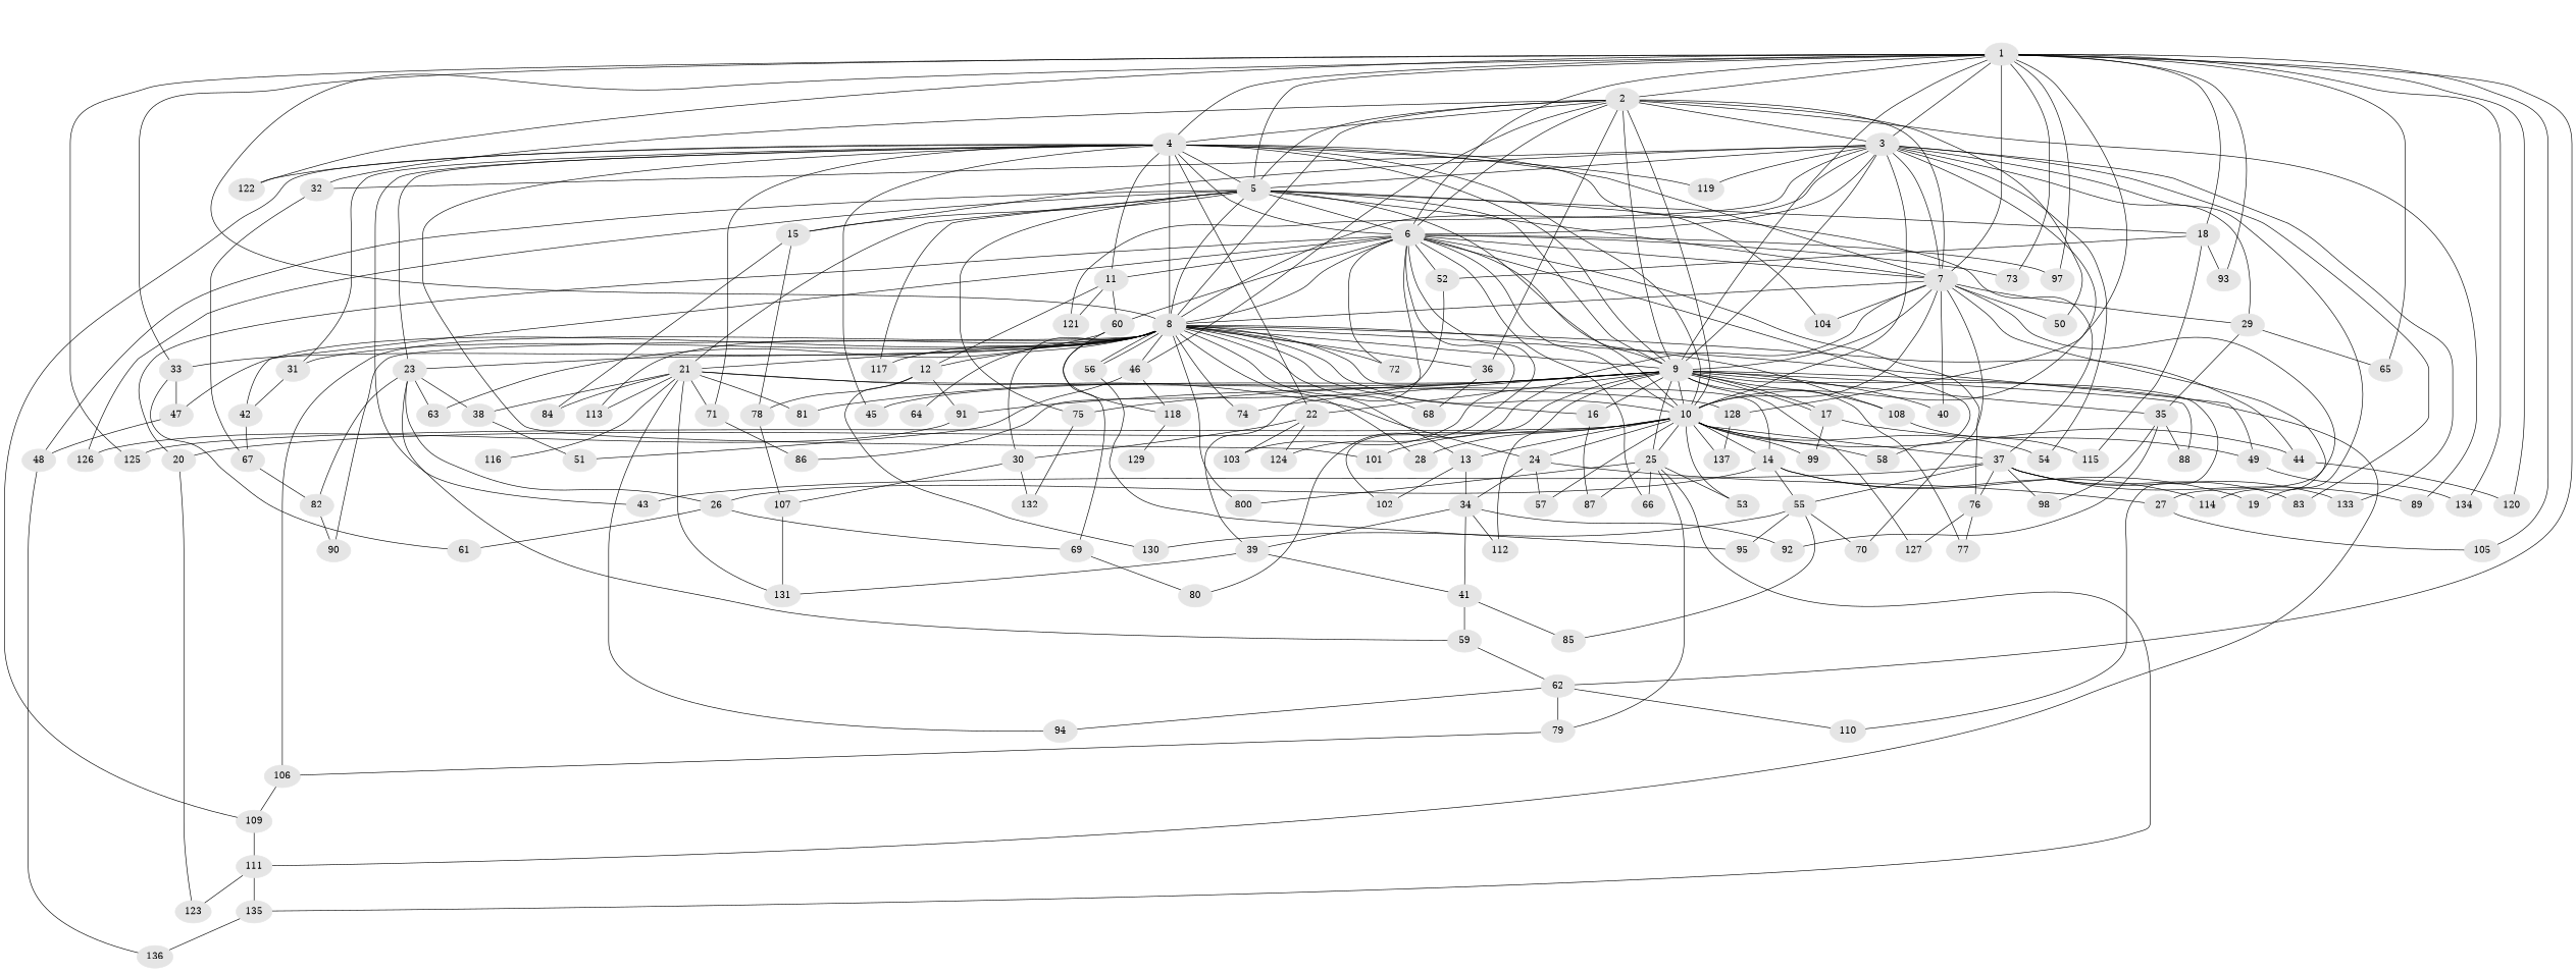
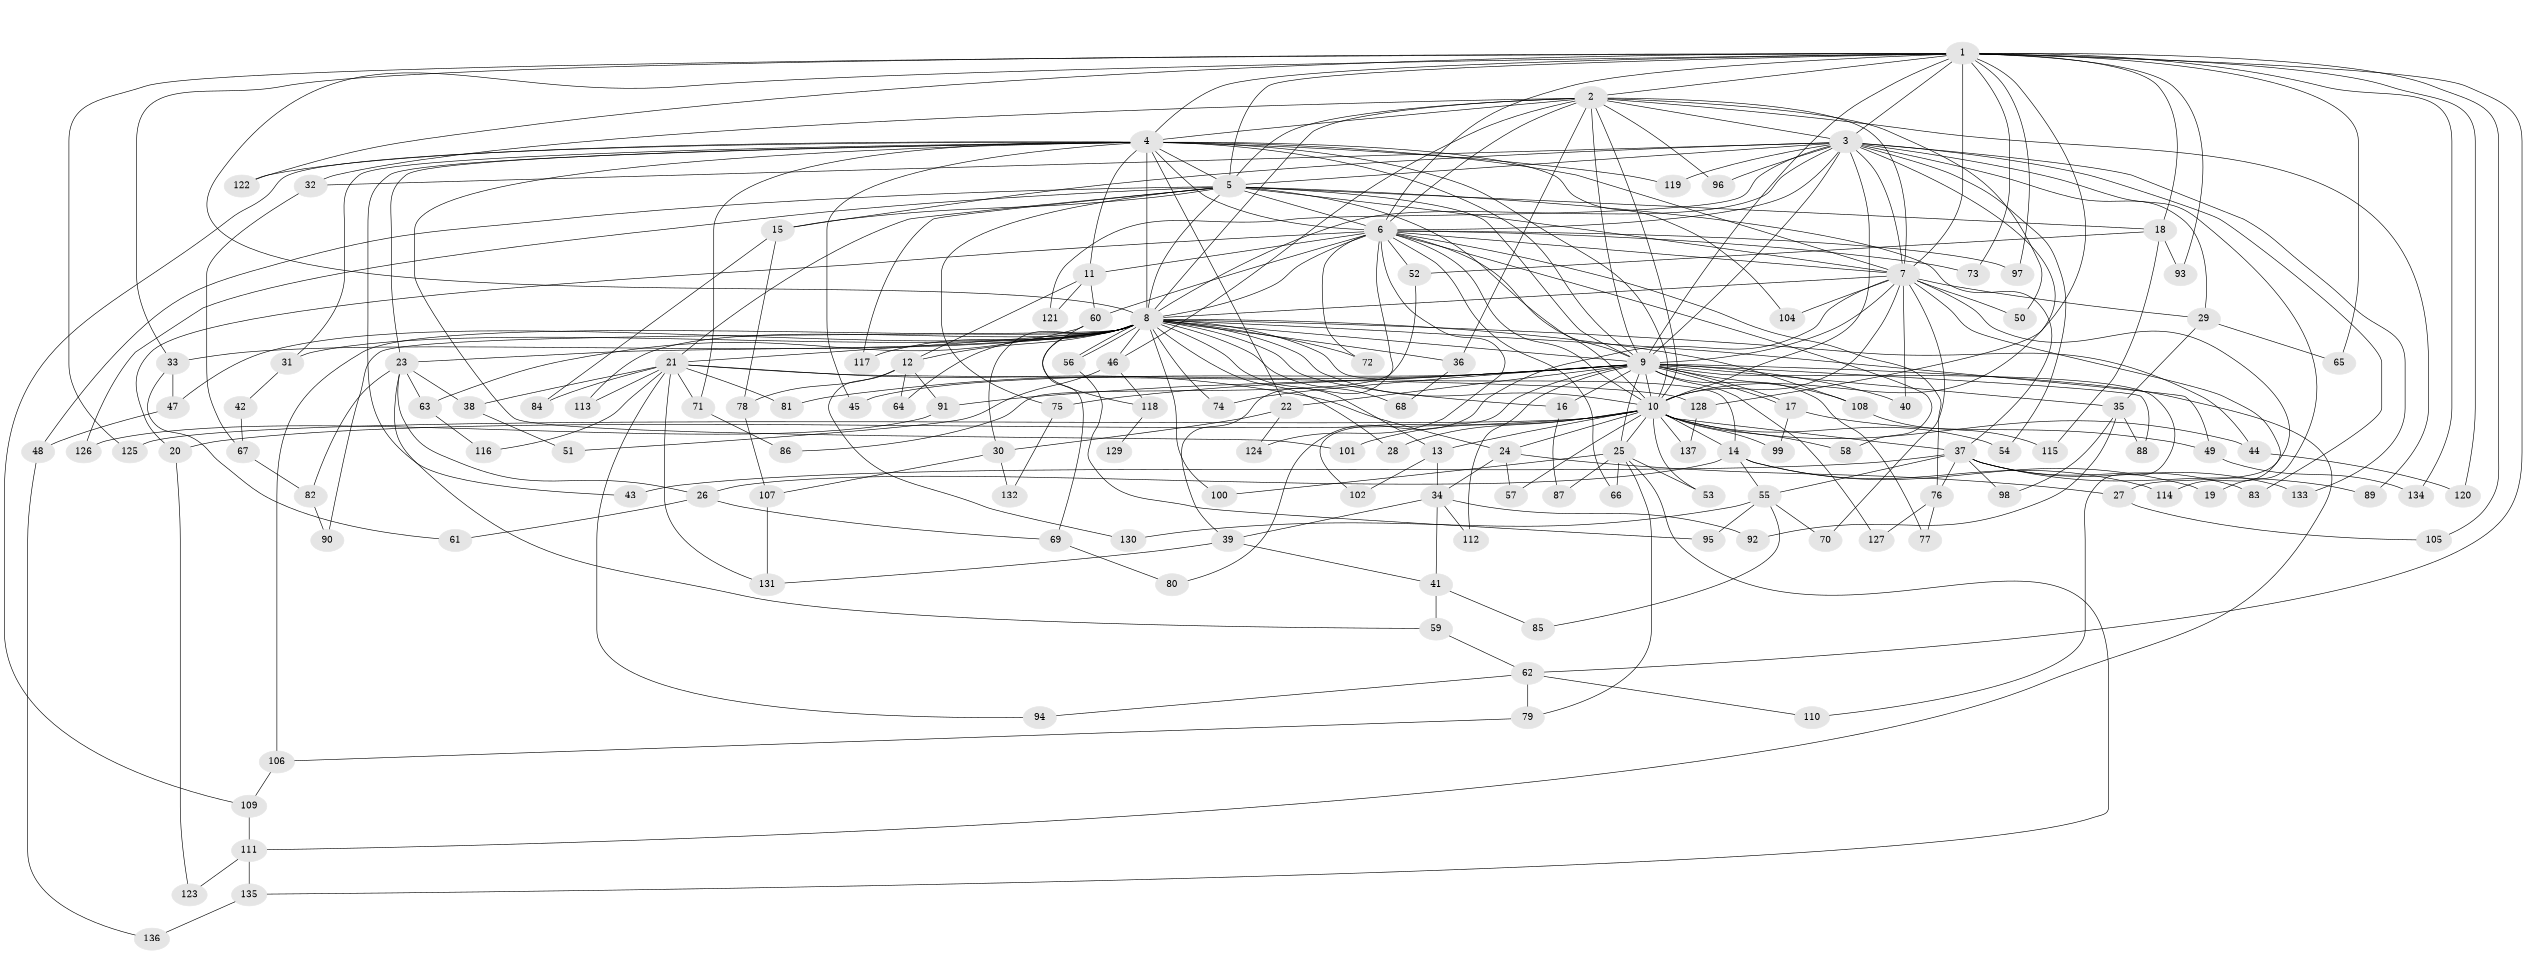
  graph {
    node [color=gray90 style=filled]
    1
    2
    3
    4
    5
    6
    7
    8
    9
    10
    18
    33
    62
    65
    73
    93
    97
    105
    120
    122
    125
    134
    32
    36
    46
    50
    89
+   96
    15
    19
    29
    54
    83
    119
    121
    128
    133
    11
    22
    23
    31
    43
    45
    71
    101
    104
    109
    21
    37
    48
    75
    117
    126
    20
    39
    42
    52
    58
    60
    66
    72
    76
-   103
    124
    27
    40
    70
    80
    114
    12
    13
    14
    16
    28
    30
    44
    47
    49
    56
    64
    68
    69
    74
    90
-   100 [label=800]
+   100
    106
    108
    113
    17
    25
    35
    77
    81
    88
    91
    102
    110
    111
    112
    127
    24
    53
    57
    99
    137
    115
    61
    94
    79
    67
    51
    118
    78
    84
    26
    38
    59
    63
    82
    86
    116
    131
    55
    98
    136
    132
    123
    41
    130
    34
    87
    107
    95
    135
    92
    85
    129
    1 -- 2
    1 -- 3
    1 -- 4
    1 -- 5
    1 -- 6
    1 -- 7
    1 -- 8
    1 -- 9
    1 -- 10
    1 -- 18
    1 -- 33
    1 -- 62
    1 -- 65
    1 -- 73
    1 -- 93
    1 -- 97
    1 -- 105
    1 -- 120
    1 -- 122
    1 -- 125
    1 -- 134
    2 -- 3
    2 -- 4
    2 -- 5
    2 -- 6
    2 -- 7
    2 -- 8
    2 -- 9
    2 -- 10
    2 -- 32
    2 -- 36
    2 -- 46
    2 -- 50
    2 -- 89
+   2 -- 96
    3 -- 5
    3 -- 6
    3 -- 7
    3 -- 8
    3 -- 9
    3 -- 10
    3 -- 32
+   3 -- 96
    3 -- 15
    3 -- 19
    3 -- 29
    3 -- 54
    3 -- 83
    3 -- 119
    3 -- 121
    3 -- 128
    3 -- 133
    4 -- 5
    4 -- 6
    4 -- 7
    4 -- 8
    4 -- 9
    4 -- 10
    4 -- 122
    4 -- 119
    4 -- 11
    4 -- 22
    4 -- 23
    4 -- 31
    4 -- 43
    4 -- 45
    4 -- 71
    4 -- 101
    4 -- 104
    4 -- 109
    5 -- 6
    5 -- 7
    5 -- 8
    5 -- 9
    5 -- 10
    5 -- 18
    5 -- 15
    5 -- 21
    5 -- 37
    5 -- 48
    5 -- 75
    5 -- 117
    5 -- 126
    6 -- 7
    6 -- 8
    6 -- 9
    6 -- 10
    6 -- 73
    6 -- 97
    6 -- 11
    6 -- 20
    6 -- 39
-   6 -- 42
    6 -- 52
    6 -- 58
    6 -- 60
    6 -- 66
    6 -- 72
    6 -- 76
-   6 -- 103
    6 -- 124
    7 -- 8
    7 -- 9
    7 -- 10
    7 -- 50
    7 -- 29
    7 -- 104
    7 -- 27
    7 -- 40
    7 -- 70
    7 -- 80
    7 -- 114
    8 -- 9
    8 -- 10
    8 -- 33
    8 -- 36
    8 -- 46
    8 -- 23
    8 -- 31
    8 -- 21
    8 -- 117
    8 -- 72
    8 -- 12
    8 -- 13
    8 -- 14
    8 -- 16
    8 -- 28
    8 -- 30
    8 -- 44
    8 -- 47
    8 -- 49
    8 -- 56
    8 -- 56
    8 -- 64
    8 -- 68
    8 -- 69
    8 -- 74
    8 -- 90
    8 -- 100
    8 -- 106
    8 -- 108
    8 -- 113
    9 -- 10
    9 -- 22
    9 -- 45
    9 -- 75
    9 -- 40
    9 -- 16
    9 -- 74
    9 -- 108
    9 -- 17
    9 -- 17
    9 -- 25
    9 -- 35
    9 -- 77
    9 -- 81
    9 -- 88
    9 -- 91
    9 -- 102
    9 -- 110
    9 -- 111
    9 -- 112
    9 -- 127
    10 -- 125
    10 -- 54
    10 -- 101
    10 -- 37
    10 -- 20
    10 -- 58
    10 -- 13
    10 -- 14
    10 -- 28
    10 -- 44
    10 -- 25
    10 -- 24
    10 -- 53
    10 -- 57
    10 -- 99
    10 -- 137
    18 -- 93
    18 -- 52
    18 -- 115
    33 -- 47
    33 -- 61
    62 -- 110
    62 -- 94
    62 -- 79
    32 -- 67
    36 -- 68
    46 -- 51
    46 -- 118
    15 -- 78
    15 -- 84
    29 -- 65
    29 -- 35
    128 -- 137
    11 -- 121
    11 -- 60
    11 -- 12
-   22 -- 103
    22 -- 124
    22 -- 30
    23 -- 26
    23 -- 38
    23 -- 59
    23 -- 63
    23 -- 82
    31 -- 42
    71 -- 86
    109 -- 111
    21 -- 128
    21 -- 71
    21 -- 113
    21 -- 81
    21 -- 24
    21 -- 94
    21 -- 84
    21 -- 38
    21 -- 116
    21 -- 131
    37 -- 89
    37 -- 83
    37 -- 133
    37 -- 43
    37 -- 76
    37 -- 55
    37 -- 98
    48 -- 136
    75 -- 132
    20 -- 123
    39 -- 131
    39 -- 41
    42 -- 67
    52 -- 86
    60 -- 118
    60 -- 63
    76 -- 77
    76 -- 127
    27 -- 105
+   12 -- 64
    12 -- 91
    12 -- 78
    12 -- 130
    13 -- 102
    13 -- 34
    14 -- 19
    14 -- 114
    14 -- 26
    14 -- 55
    16 -- 87
    30 -- 132
    30 -- 107
    44 -- 120
    47 -- 48
    49 -- 134
    56 -- 95
    69 -- 80
    106 -- 109
    108 -- 115
    17 -- 49
    17 -- 99
    25 -- 66
    25 -- 100
    25 -- 53
    25 -- 79
    25 -- 87
    25 -- 135
    35 -- 88
    35 -- 98
    35 -- 92
    91 -- 126
    111 -- 123
    111 -- 135
    24 -- 27
    24 -- 57
    24 -- 34
    79 -- 106
    67 -- 82
    118 -- 129
    78 -- 107
    26 -- 69
    26 -- 61
    38 -- 51
    59 -- 62
+   63 -- 116
    82 -- 90
    55 -- 70
    55 -- 130
    55 -- 95
    55 -- 85
    41 -- 59
    41 -- 85
    34 -- 39
    34 -- 112
    34 -- 41
    34 -- 92
    107 -- 131
    135 -- 136
  }
